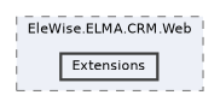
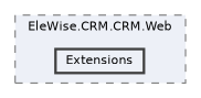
  digraph {
    compound=true
    n1 [color=grey25 fillcolor="#edf0f7" fontname=Helvetica fontsize=10 height=0.2 label=Extensions shape=box style="filled,bold" width=0.4]
    subgraph cluster_1 {
      bgcolor="#edf0f7"
      fontname=Helvetica
      fontsize=10
-     label="EleWise.ELMA.CRM.Web"
+     label="EleWise.CRM.CRM.Web"
      pencolor=grey50
      style="filled,dashed"
      n1
    }
  }
